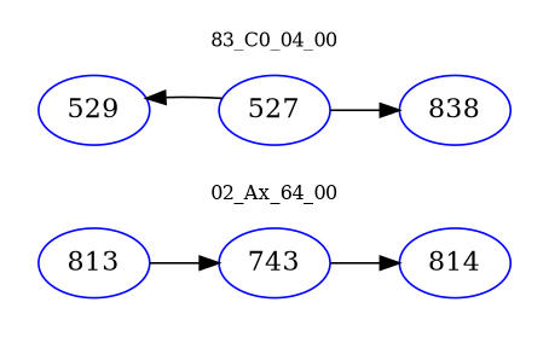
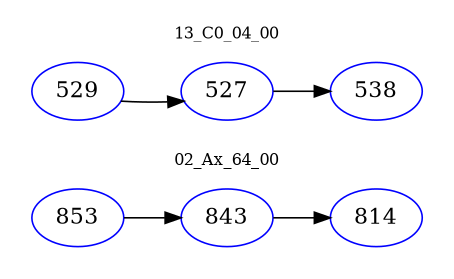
  digraph {
    rankdir=LR
    node [color=blue]
    edge [color=black]
-   n1 [label=813]
-   n2 [label=743]
+   n1 [label=853]
+   n2 [label=843]
    n3 [label=814]
    n4 [label=529]
    n5 [label=527]
-   n6 [label=838]
+   n6 [label=538]
    subgraph cluster_1 {
      color=white
      fontsize=10
      label="02_Ax_64_00"
      n1
      n2
      n3
    }
    subgraph cluster_2 {
      color=white
      fontsize=10
-     label="83_C0_04_00"
+     label="13_C0_04_00"
      n4
      n5
      n6
    }
    n1 -> n2
    n2 -> n3
-   n5 -> n4
+   n4 -> n5
    n5 -> n6
  }
